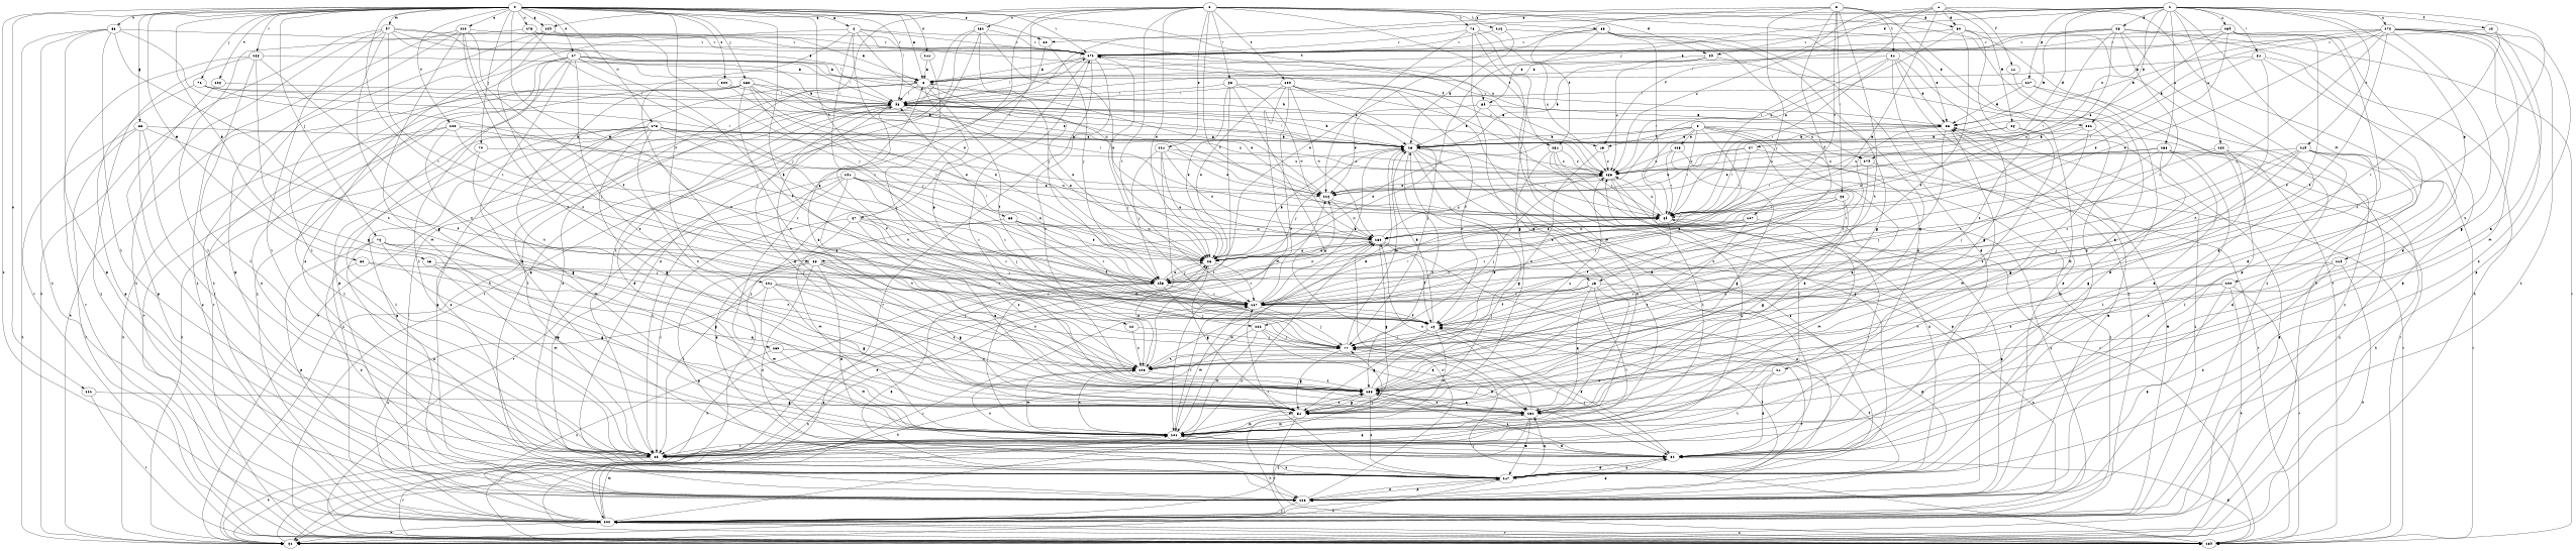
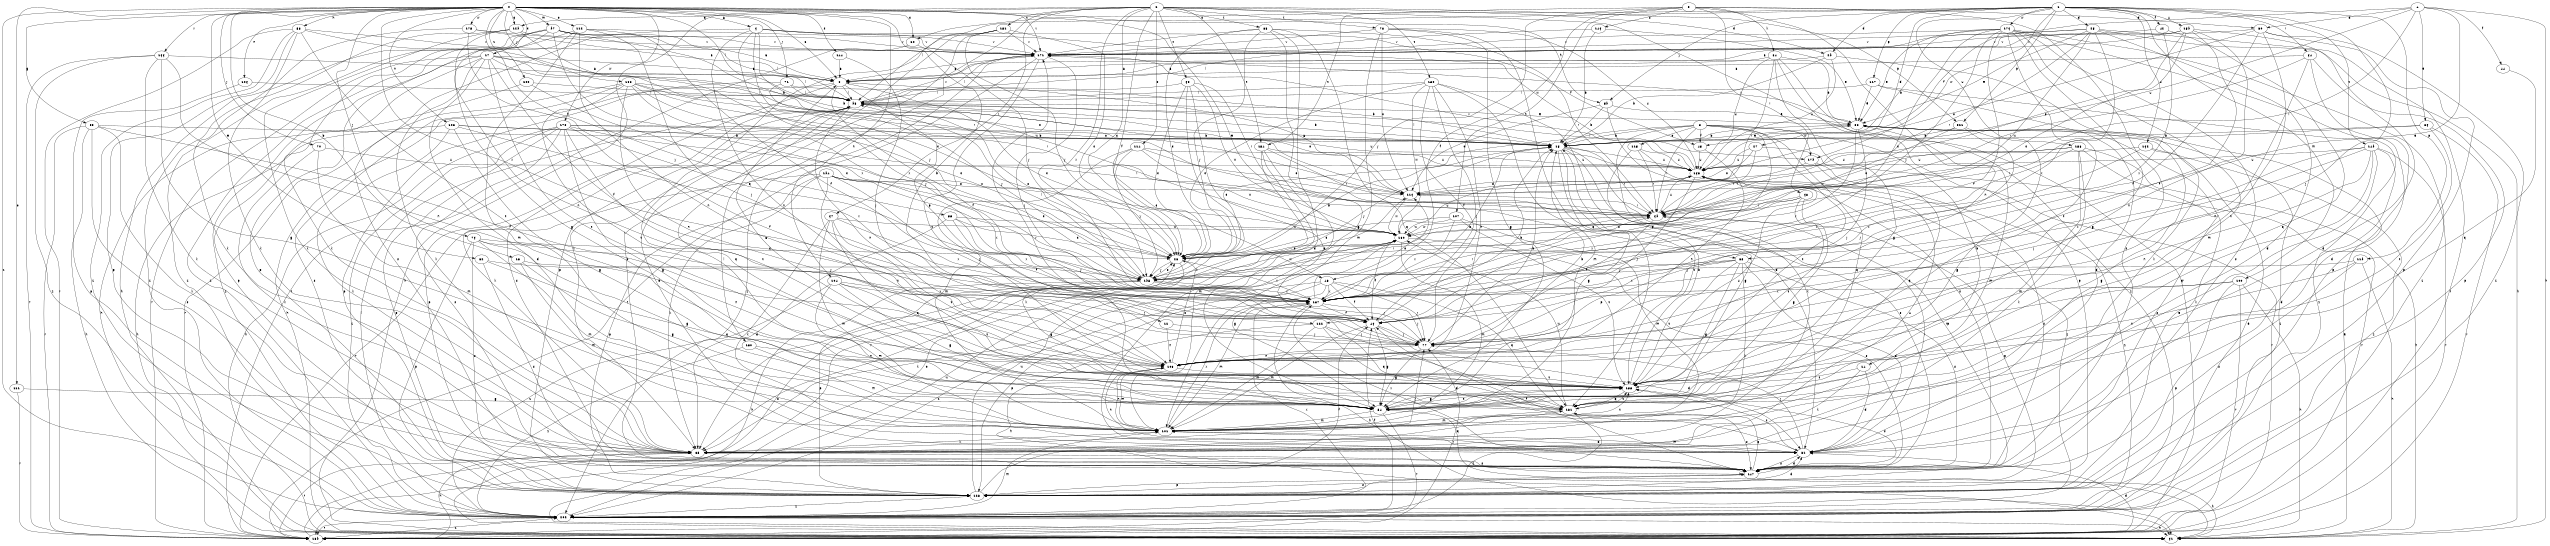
  strict digraph {
    fontname="DejaVu Sans"
    node [fontname="DejaVu Sans"]
    edge [fontname="DejaVu Sans"]
    0
    6
    8
    12
    13
    17
    20
    32
    35
    53
    55
    58
    59
    70
    71
    76
    93
    97
    103
    104
    106
    111
    112
    129
    144
    166
    171
    173
    175
    187
    188
    200
    202
    179
    23
    108
    147
    45
    180
    61
    122
    46
    77
    195
    54
    101
    139
    15
    85
    155
    31
    123
    116
    131
    69
    38
    163
    1
    25
    27
    29
    42
    64
    100
    117
    119
    n67 [label=321]
    149
    158
    159
    162
    176
    194
    2
    43
    65
    67
    78
    83
    114
    130
    150
    151
    154
    3
    30
    68
    84
    107
    146
    4
    36
    44
    5
    14
    115
    0 -> 6 [label=a]
    0 -> 8 [label=a]
    0 -> 12 [label=b]
    0 -> 13 [label=b]
    0 -> 17 [label=c]
    0 -> 20 [label=c]
    0 -> 32 [label=e]
    0 -> 35 [label=e]
    0 -> 53 [label=g]
    0 -> 55 [label=h]
    0 -> 58 [label=h]
    0 -> 59 [label=h]
    0 -> 70 [label=j]
    0 -> 71 [label=j]
    0 -> 76 [label=j]
    0 -> 93 [label=l]
    0 -> 97 [label=m]
    0 -> 103 [label=n]
    0 -> 104 [label=n]
    0 -> 106 [label=n]
    0 -> 111 [label=o]
    0 -> 112 [label=o]
    0 -> 129 [label=q]
    0 -> 144 [label=s]
    0 -> 166 [label=v]
    0 -> 171 [label=v]
    0 -> 173 [label=w]
    0 -> 175 [label=w]
    0 -> 187 [label=x]
    0 -> 188 [label=y]
    0 -> 200 [label=z]
    0 -> 202 [label=z]
    6 -> 171 [label=v]
    6 -> 187 [label=x]
    6 -> 179 [label=w]
    6 -> 23 [label=c]
    6 -> 108 [label=n]
    6 -> 147 [label=s]
    6 -> 45 [label=f]
    6 -> 180 [label=w]
    8 -> 93 [label=l]
    8 -> 23 [label=c]
    8 -> 147 [label=s]
    8 -> 61 [label=h]
    8 -> 122 [label=p]
    8 -> 46 [label=f]
    12 -> 108 [label=n]
    12 -> 77 [label=j]
    13 -> 195 [label=y]
    13 -> 54 [label=g]
    13 -> 101 [label=m]
    17 -> 8 [label=a]
    17 -> 93 [label=l]
    17 -> 202 [label=z]
    17 -> 46 [label=f]
    17 -> 139 [label=r]
    17 -> 15 [label=b]
    17 -> 85 [label=k]
    17 -> 155 [label=t]
    17 -> 31 [label=d]
    17 -> 123 [label=p]
    17 -> 116 [label=o]
    20 -> 195 [label=y]
    20 -> 139 [label=r]
    32 -> 147 [label=s]
    32 -> 195 [label=y]
    32 -> 131 [label=q]
    35 -> 187 [label=x]
    35 -> 147 [label=s]
    35 -> 195 [label=y]
    35 -> 54 [label=g]
    35 -> 85 [label=k]
    35 -> 155 [label=t]
    35 -> 31 [label=d]
-   35 -> 123 [label=p]
+   35 -> 77 [label=p]
    53 -> 147 [label=s]
    53 -> 61 [label=h]
    53 -> 46 [label=f]
    53 -> 139 [label=r]
    53 -> 15 [label=b]
    53 -> 85 [label=k]
    55 -> 187 [label=x]
    55 -> 23 [label=c]
    55 -> 180 [label=w]
    55 -> 46 [label=f]
    55 -> 31 [label=d]
    58 -> 171 [label=v]
    58 -> 202 [label=z]
    58 -> 139 [label=r]
    58 -> 85 [label=k]
    58 -> 155 [label=t]
    58 -> 123 [label=p]
    58 -> 69 [label=i]
    59 -> 147 [label=s]
    59 -> 15 [label=b]
    59 -> 116 [label=o]
    59 -> 38 [label=e]
    70 -> 101 [label=m]
    70 -> 85 [label=k]
    70 -> 163 [label=u]
    71 -> 93 [label=l]
    71 -> 195 [label=y]
    71 -> 15 [label=b]
    71 -> 123 [label=p]
    76 -> 23 [label=c]
    76 -> 108 [label=n]
    76 -> 147 [label=s]
    76 -> 54 [label=g]
    76 -> 101 [label=m]
    76 -> 123 [label=p]
    93 -> 171 [label=v]
    93 -> 23 [label=c]
    93 -> 108 [label=n]
    93 -> 15 [label=b]
    93 -> 85 [label=k]
    93 -> 31 [label=d]
    93 -> 123 [label=p]
    93 -> 116 [label=o]
    93 -> 131 [label=q]
    93 -> 38 [label=e]
    97 -> 8 [label=a]
    97 -> 93 [label=l]
    97 -> 171 [label=v]
    97 -> 187 [label=x]
    97 -> 202 [label=z]
    97 -> 61 [label=h]
    97 -> 54 [label=g]
    97 -> 15 [label=b]
    97 -> 85 [label=k]
    103 -> 187 [label=x]
    103 -> 61 [label=h]
    103 -> 54 [label=g]
    103 -> 15 [label=b]
    103 -> 85 [label=k]
    103 -> 69 [label=i]
    104 -> 187 [label=x]
    104 -> 202 [label=z]
    104 -> 77 [label=j]
    104 -> 54 [label=g]
    104 -> 101 [label=m]
    104 -> 155 [label=t]
    106 -> 93 [label=l]
    106 -> 123 [label=p]
    111 -> 54 [label=g]
    111 -> 139 [label=r]
    112 -> 171 [label=v]
    112 -> 202 [label=z]
    112 -> 108 [label=n]
    112 -> 46 [label=f]
    112 -> 77 [label=j]
    112 -> 101 [label=m]
    112 -> 123 [label=p]
    129 -> 171 [label=v]
    129 -> 202 [label=z]
    129 -> 108 [label=n]
    129 -> 195 [label=y]
    129 -> 85 [label=k]
    144 -> 8 [label=a]
    144 -> 77 [label=j]
    166 -> 8 [label=a]
    166 -> 202 [label=z]
    166 -> 108 [label=n]
    166 -> 54 [label=g]
    166 -> 139 [label=r]
    166 -> 85 [label=k]
    171 -> 8 [label=a]
    171 -> 93 [label=l]
    171 -> 202 [label=z]
    171 -> 77 [label=j]
    171 -> 139 [label=r]
    171 -> 155 [label=t]
    173 -> 202 [label=z]
    173 -> 147 [label=s]
    173 -> 180 [label=w]
    173 -> 61 [label=h]
    173 -> 46 [label=f]
    173 -> 54 [label=g]
    173 -> 15 [label=b]
    173 -> 155 [label=t]
    173 -> 123 [label=p]
    173 -> 163 [label=u]
    175 -> 8 [label=a]
    175 -> 171 [label=v]
    175 -> 195 [label=y]
    175 -> 85 [label=k]
    187 -> 61 [label=h]
    187 -> 46 [label=f]
    187 -> 77 [label=j]
    187 -> 101 [label=m]
    187 -> 15 [label=b]
    187 -> 116 [label=o]
    187 -> 69 [label=i]
    188 -> 93 [label=l]
    188 -> 23 [label=c]
    188 -> 108 [label=n]
    188 -> 147 [label=s]
    188 -> 195 [label=y]
    188 -> 139 [label=r]
    188 -> 155 [label=t]
    188 -> 116 [label=o]
    188 -> 69 [label=i]
    200 -> 93 [label=l]
    200 -> 23 [label=c]
    200 -> 61 [label=h]
    202 -> 93 [label=l]
    202 -> 187 [label=x]
    202 -> 180 [label=w]
    202 -> 61 [label=h]
    202 -> 46 [label=f]
    202 -> 101 [label=m]
    202 -> 139 [label=r]
    202 -> 38 [label=e]
    179 -> 139 [label=r]
    179 -> 131 [label=q]
    179 -> 69 [label=i]
    23 -> 187 [label=x]
    23 -> 195 [label=y]
    23 -> 54 [label=g]
    23 -> 15 [label=b]
    108 -> 23 [label=c]
    108 -> 101 [label=m]
    108 -> 15 [label=b]
    108 -> 155 [label=t]
    147 -> 187 [label=x]
    147 -> 61 [label=h]
    147 -> 46 [label=f]
    147 -> 31 [label=d]
    147 -> 123 [label=p]
    147 -> 131 [label=q]
    45 -> 108 [label=n]
    45 -> 163 [label=u]
    180 -> 23 [label=c]
    180 -> 147 [label=s]
    180 -> 46 [label=f]
    180 -> 54 [label=g]
    180 -> 101 [label=m]
    180 -> 163 [label=u]
    61 -> 116 [label=o]
    61 -> 38 [label=e]
    122 -> 61 [label=h]
    122 -> 77 [label=j]
    122 -> 101 [label=m]
    122 -> 31 [label=d]
    122 -> 131 [label=q]
    46 -> 77 [label=j]
    46 -> 54 [label=g]
    46 -> 101 [label=m]
    46 -> 15 [label=b]
    46 -> 31 [label=d]
    77 -> 108 [label=n]
    77 -> 54 [label=g]
    77 -> 15 [label=b]
    195 -> 93 [label=l]
    195 -> 187 [label=x]
    195 -> 23 [label=c]
    195 -> 180 [label=w]
    195 -> 61 [label=h]
    195 -> 77 [label=j]
-   195 -> 123 [label=e]
+   195 -> 123 [label=p]
    195 -> 69 [label=i]
    54 -> 93 [label=l]
    54 -> 61 [label=h]
    54 -> 101 [label=m]
    54 -> 139 [label=r]
    54 -> 155 [label=t]
    101 -> 187 [label=x]
    101 -> 108 [label=n]
    101 -> 85 [label=k]
    101 -> 155 [label=t]
    101 -> 31 [label=d]
    139 -> 202 [label=z]
    139 -> 23 [label=c]
    139 -> 77 [label=j]
    139 -> 31 [label=d]
    15 -> 93 [label=l]
    15 -> 147 [label=s]
    15 -> 195 [label=y]
    15 -> 54 [label=g]
    15 -> 155 [label=t]
    15 -> 123 [label=p]
    15 -> 69 [label=i]
    15 -> 38 [label=e]
    15 -> 163 [label=u]
    85 -> 147 [label=s]
    85 -> 61 [label=h]
    85 -> 77 [label=j]
    85 -> 139 [label=r]
    85 -> 131 [label=q]
    85 -> 163 [label=u]
    155 -> 8 [label=a]
-   155 -> 147 [label=s]
+   147 -> 155 [label=s]
    155 -> 54 [label=g]
    155 -> 15 [label=b]
    155 -> 131 [label=q]
    155 -> 163 [label=u]
    31 -> 108 [label=n]
    31 -> 147 [label=s]
    31 -> 77 [label=j]
    31 -> 101 [label=m]
    31 -> 155 [label=t]
    31 -> 69 [label=i]
    123 -> 202 [label=z]
    123 -> 147 [label=s]
    123 -> 180 [label=w]
    123 -> 46 [label=f]
    123 -> 31 [label=d]
    123 -> 38 [label=e]
    116 -> 8 [label=a]
    116 -> 180 [label=w]
    116 -> 69 [label=i]
    131 -> 171 [label=v]
    131 -> 202 [label=z]
    131 -> 147 [label=s]
    131 -> 180 [label=w]
    131 -> 101 [label=m]
    131 -> 155 [label=t]
    69 -> 180 [label=w]
    69 -> 46 [label=f]
    69 -> 123 [label=p]
    69 -> 163 [label=u]
    38 -> 171 [label=v]
    38 -> 187 [label=x]
    38 -> 202 [label=z]
    38 -> 77 [label=j]
    38 -> 101 [label=m]
    38 -> 15 [label=b]
    163 -> 93 [label=l]
    163 -> 171 [label=v]
    163 -> 202 [label=z]
    163 -> 147 [label=s]
    163 -> 77 [label=j]
    163 -> 116 [label=o]
    1 -> 20 [label=c]
    1 -> 59 [label=y]
    1 -> 93 [label=l]
    1 -> 179 [label=w]
    1 -> 77 [label=j]
    1 -> 25 [label=d]
    1 -> 27 [label=d]
    1 -> 29 [label=d]
    1 -> 42 [label=f]
    1 -> 64 [label=i]
    1 -> 100 [label=m]
    1 -> 117 [label=p]
    1 -> 119 [label=p]
    1 -> n67 [label=p]
    1 -> 149 [label=t]
    1 -> 158 [label=u]
    1 -> 159 [label=u]
    1 -> 162 [label=u]
    1 -> 176 [label=w]
    25 -> 93 [label=l]
    25 -> 171 [label=v]
    25 -> 187 [label=x]
    25 -> 180 [label=w]
    25 -> 61 [label=h]
    25 -> 139 [label=r]
    25 -> 31 [label=d]
    25 -> 69 [label=i]
    25 -> 38 [label=e]
    27 -> 139 [label=r]
    27 -> 116 [label=o]
    27 -> 69 [label=i]
    27 -> 163 [label=u]
    29 -> 8 [label=a]
    29 -> 15 [label=b]
    29 -> 85 [label=k]
    29 -> 163 [label=u]
    42 -> 171 [label=v]
    42 -> 187 [label=x]
    42 -> 131 [label=q]
    64 -> 8 [label=a]
    64 -> 108 [label=n]
    64 -> 31 [label=d]
    64 -> 123 [label=p]
    64 -> 69 [label=i]
    100 -> 187 [label=x]
    100 -> 108 [label=n]
    100 -> 61 [label=h]
    100 -> 139 [label=r]
    100 -> 123 [label=p]
    117 -> 93 [label=l]
    117 -> 202 [label=z]
    117 -> 31 [label=d]
    117 -> 38 [label=e]
    119 -> 147 [label=s]
    119 -> 61 [label=h]
    119 -> 195 [label=y]
    119 -> 155 [label=t]
    n67 -> 180 [label=w]
    n67 -> 77 [label=j]
    n67 -> 54 [label=g]
    n67 -> 15 [label=b]
    149 -> 187 [label=x]
    149 -> 108 [label=n]
    149 -> 77 [label=j]
    149 -> 139 [label=r]
    149 -> 85 [label=k]
    149 -> 31 [label=d]
    149 -> 131 [label=q]
    149 -> 163 [label=u]
    158 -> 187 [label=x]
    158 -> 147 [label=s]
    158 -> 61 [label=h]
    158 -> 101 [label=m]
    158 -> 85 [label=k]
    158 -> 116 [label=o]
    158 -> 163 [label=u]
    159 -> 8 [label=a]
    159 -> 171 [label=v]
    159 -> 23 [label=c]
    159 -> 108 [label=n]
    159 -> 46 [label=f]
    159 -> 31 [label=d]
    159 -> 116 [label=o]
    162 -> 187 [label=x]
    162 -> 202 [label=z]
    162 -> 54 [label=g]
    162 -> 163 [label=u]
    176 -> 171 [label=v]
    176 -> 202 [label=z]
    176 -> 23 [label=c]
    176 -> 147 [label=s]
    176 -> 46 [label=f]
    176 -> 195 [label=y]
    176 -> 54 [label=g]
    176 -> 101 [label=m]
    176 -> 15 [label=b]
    176 -> 155 [label=t]
    176 -> 123 [label=p]
    176 -> 38 [label=e]
    194 -> 187 [label=x]
    194 -> 23 [label=c]
    194 -> 77 [label=j]
    194 -> 139 [label=r]
    194 -> 85 [label=k]
    194 -> 155 [label=t]
    194 -> 123 [label=p]
    194 -> 116 [label=o]
    2 -> 129 [label=q]
    2 -> 187 [label=x]
    2 -> 23 [label=c]
    2 -> 61 [label=h]
    2 -> 139 [label=r]
    2 -> 29 [label=d]
    2 -> n67 [label=p]
    2 -> 43 [label=f]
    2 -> 65 [label=i]
    2 -> 67 [label=i]
    2 -> 78 [label=k]
    2 -> 83 [label=k]
    2 -> 114 [label=o]
    2 -> 130 [label=q]
    2 -> 150 [label=t]
    2 -> 151 [label=t]
    2 -> 154 [label=t]
    43 -> 187 [label=x]
    43 -> 202 [label=z]
    43 -> 46 [label=f]
    43 -> 77 [label=j]
    43 -> 85 [label=k]
    43 -> 123 [label=p]
    43 -> 131 [label=q]
    65 -> 93 [label=l]
    65 -> 23 [label=c]
    65 -> 180 [label=w]
    65 -> 85 [label=k]
    65 -> 131 [label=q]
    65 -> 69 [label=i]
    67 -> 187 [label=x]
    67 -> 180 [label=w]
    67 -> 101 [label=m]
    67 -> 85 [label=k]
    67 -> 155 [label=t]
    67 -> 131 [label=q]
    78 -> 171 [label=v]
    78 -> 54 [label=g]
    78 -> 101 [label=m]
    78 -> 116 [label=o]
    78 -> 131 [label=q]
    78 -> 163 [label=u]
    83 -> 171 [label=v]
    83 -> 23 [label=c]
    83 -> 195 [label=y]
    83 -> 54 [label=g]
    83 -> 31 [label=d]
    83 -> 131 [label=q]
    83 -> 69 [label=i]
    114 -> 23 [label=c]
    114 -> 180 [label=w]
    114 -> 195 [label=y]
    114 -> 101 [label=m]
    114 -> 116 [label=o]
    114 -> 163 [label=u]
    130 -> 202 [label=z]
    130 -> 108 [label=n]
    130 -> 101 [label=m]
    150 -> 93 [label=l]
    150 -> 23 [label=c]
    150 -> 108 [label=n]
    150 -> 180 [label=w]
    150 -> 46 [label=f]
    150 -> 77 [label=j]
    150 -> 101 [label=m]
    150 -> 31 [label=d]
    151 -> 171 [label=v]
    151 -> 23 [label=c]
    151 -> 147 [label=s]
    151 -> 195 [label=y]
    151 -> 85 [label=k]
    151 -> 123 [label=p]
    154 -> 101 [label=m]
    154 -> 139 [label=r]
    154 -> 85 [label=k]
    154 -> 69 [label=i]
    154 -> 163 [label=u]
    3 -> 108 [label=n]
    3 -> 147 [label=s]
    3 -> 195 [label=y]
    3 -> 43 [label=f]
    3 -> 154 [label=t]
    3 -> 30 [label=d]
    3 -> 68 [label=i]
    3 -> 84 [label=k]
    3 -> 107 [label=n]
    3 -> 146 [label=s]
    30 -> 171 [label=v]
    30 -> 202 [label=z]
    30 -> 46 [label=f]
    30 -> 155 [label=t]
    30 -> 123 [label=p]
    30 -> 116 [label=o]
    68 -> 187 [label=x]
    68 -> 23 [label=c]
    68 -> 54 [label=g]
    68 -> 155 [label=t]
    68 -> 69 [label=i]
    84 -> 8 [label=a]
    84 -> 202 [label=z]
    84 -> 54 [label=g]
    84 -> 123 [label=p]
    84 -> 69 [label=i]
    84 -> 38 [label=e]
    84 -> 163 [label=u]
    107 -> 187 [label=x]
    107 -> 23 [label=c]
    107 -> 180 [label=w]
    107 -> 101 [label=m]
    107 -> 155 [label=t]
    146 -> 171 [label=v]
    146 -> 15 [label=b]
    146 -> 38 [label=e]
    4 -> 35 [label=e]
    4 -> 45 [label=f]
    4 -> 61 [label=h]
    4 -> 69 [label=i]
    4 -> 163 [label=u]
    4 -> 30 [label=d]
    4 -> 36 [label=e]
    4 -> 44 [label=f]
    36 -> 139 [label=r]
    36 -> 15 [label=b]
    36 -> 155 [label=t]
    36 -> 69 [label=i]
    44 -> 131 [label=q]
    5 -> 179 [label=w]
    5 -> 23 [label=c]
    5 -> 45 [label=f]
    5 -> 122 [label=p]
    5 -> 15 [label=b]
    5 -> 85 [label=k]
    5 -> 155 [label=t]
    5 -> 131 [label=q]
    5 -> 69 [label=i]
    5 -> 14 [label=b]
    5 -> 115 [label=o]
    14 -> 85 [label=k]
    14 -> 155 [label=t]
    14 -> 31 [label=d]
    115 -> 202 [label=z]
    115 -> 54 [label=g]
    115 -> 69 [label=i]
    115 -> 163 [label=u]
  }
